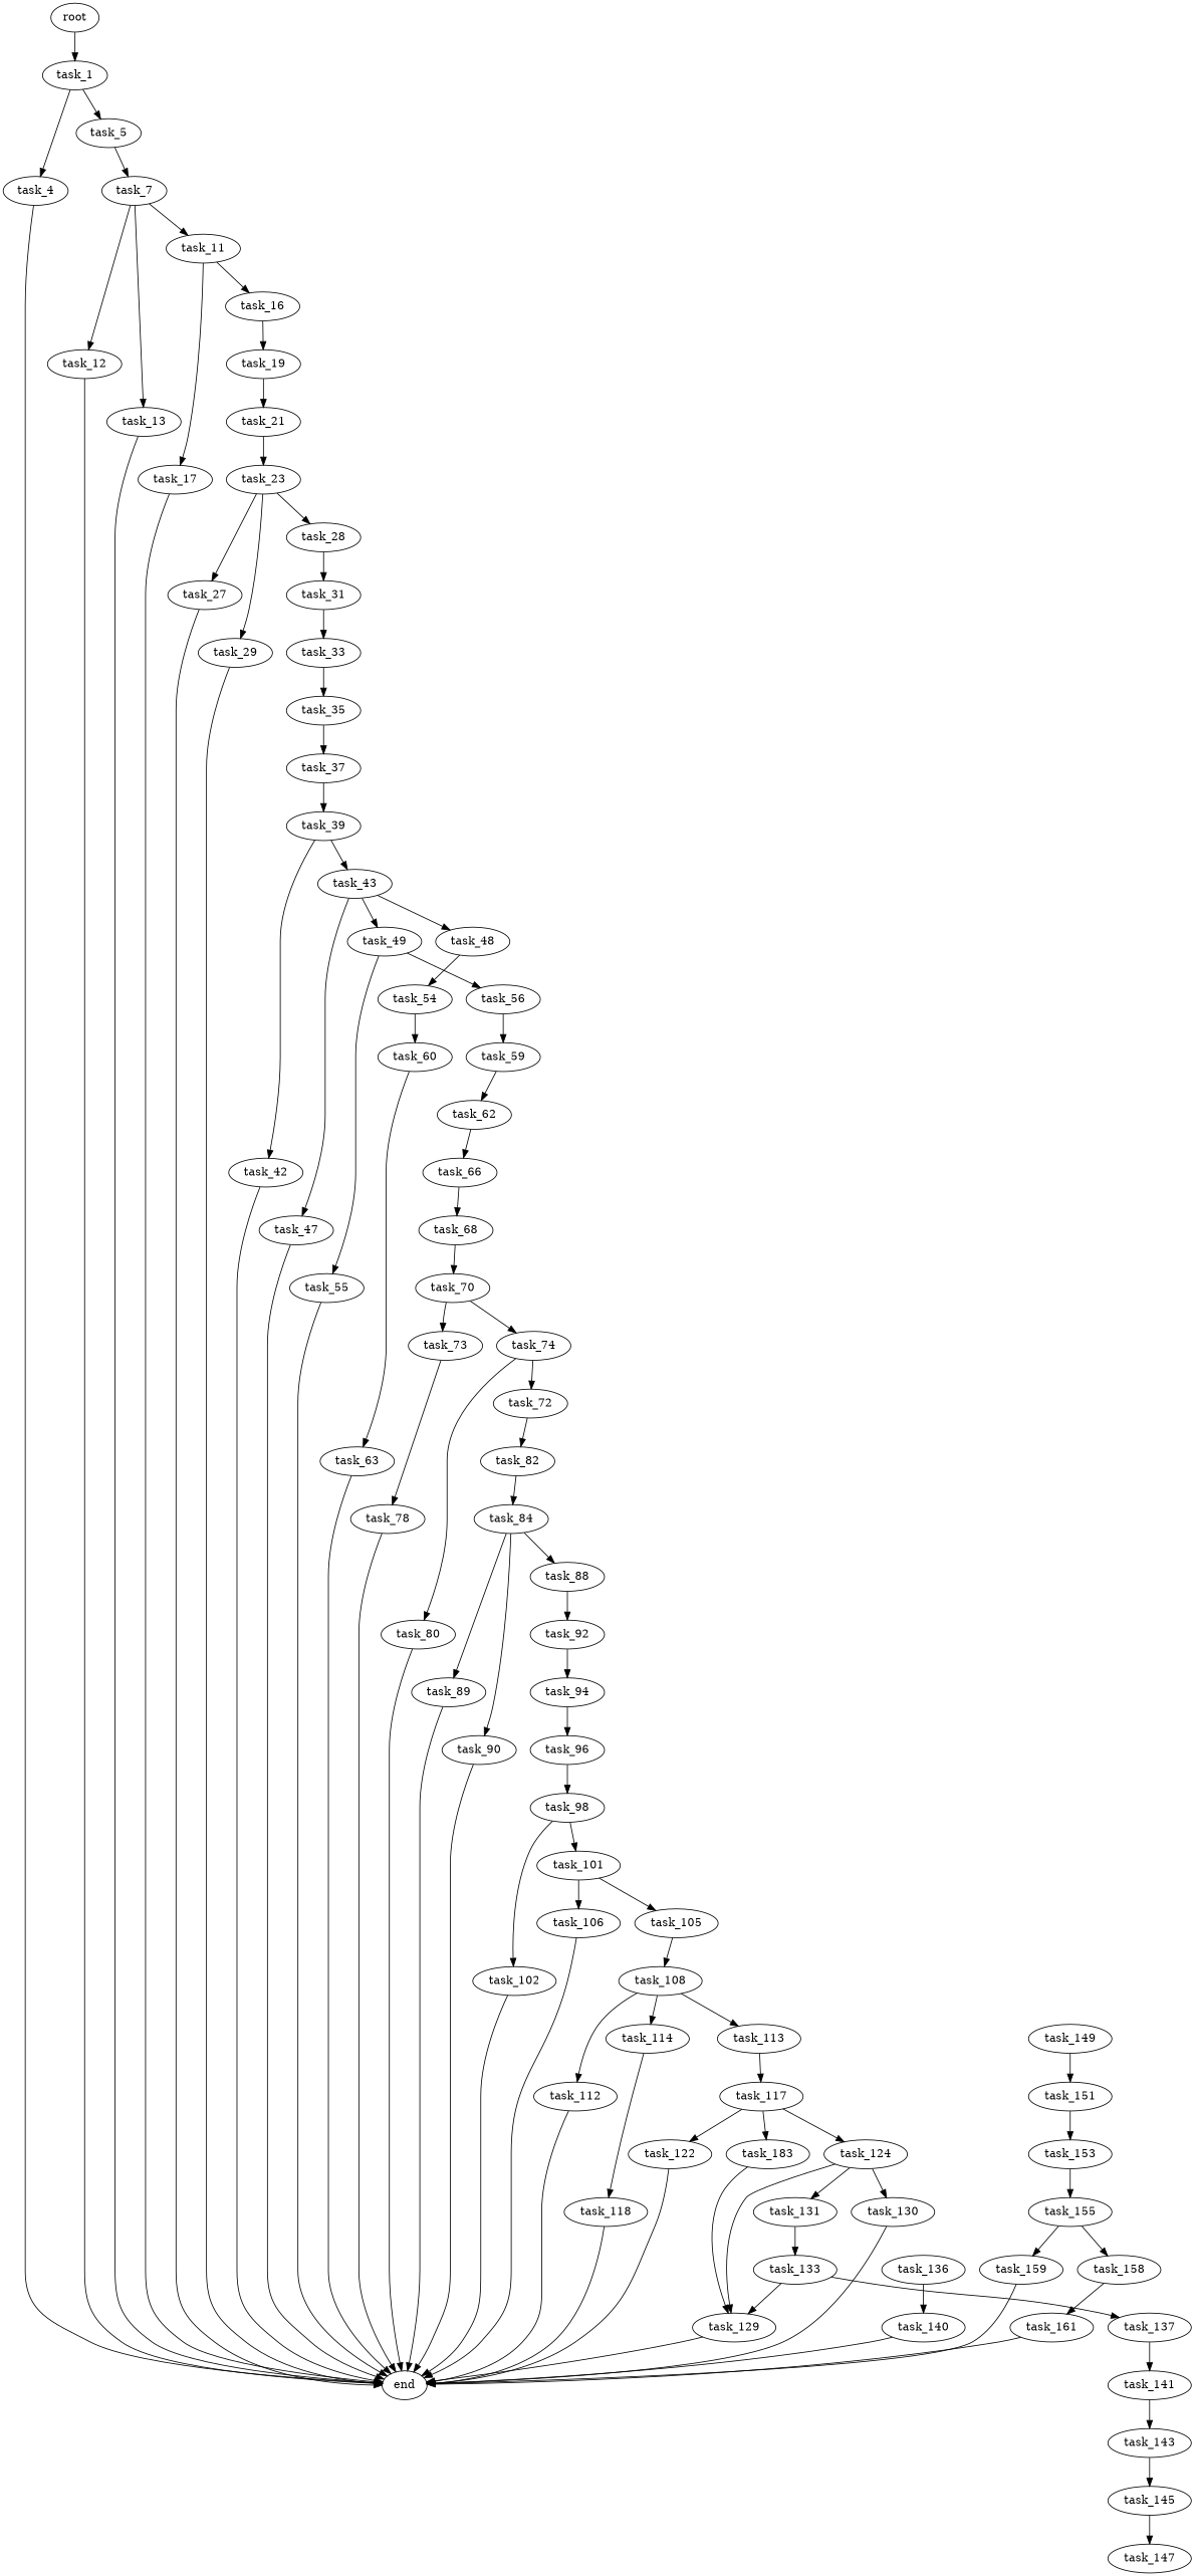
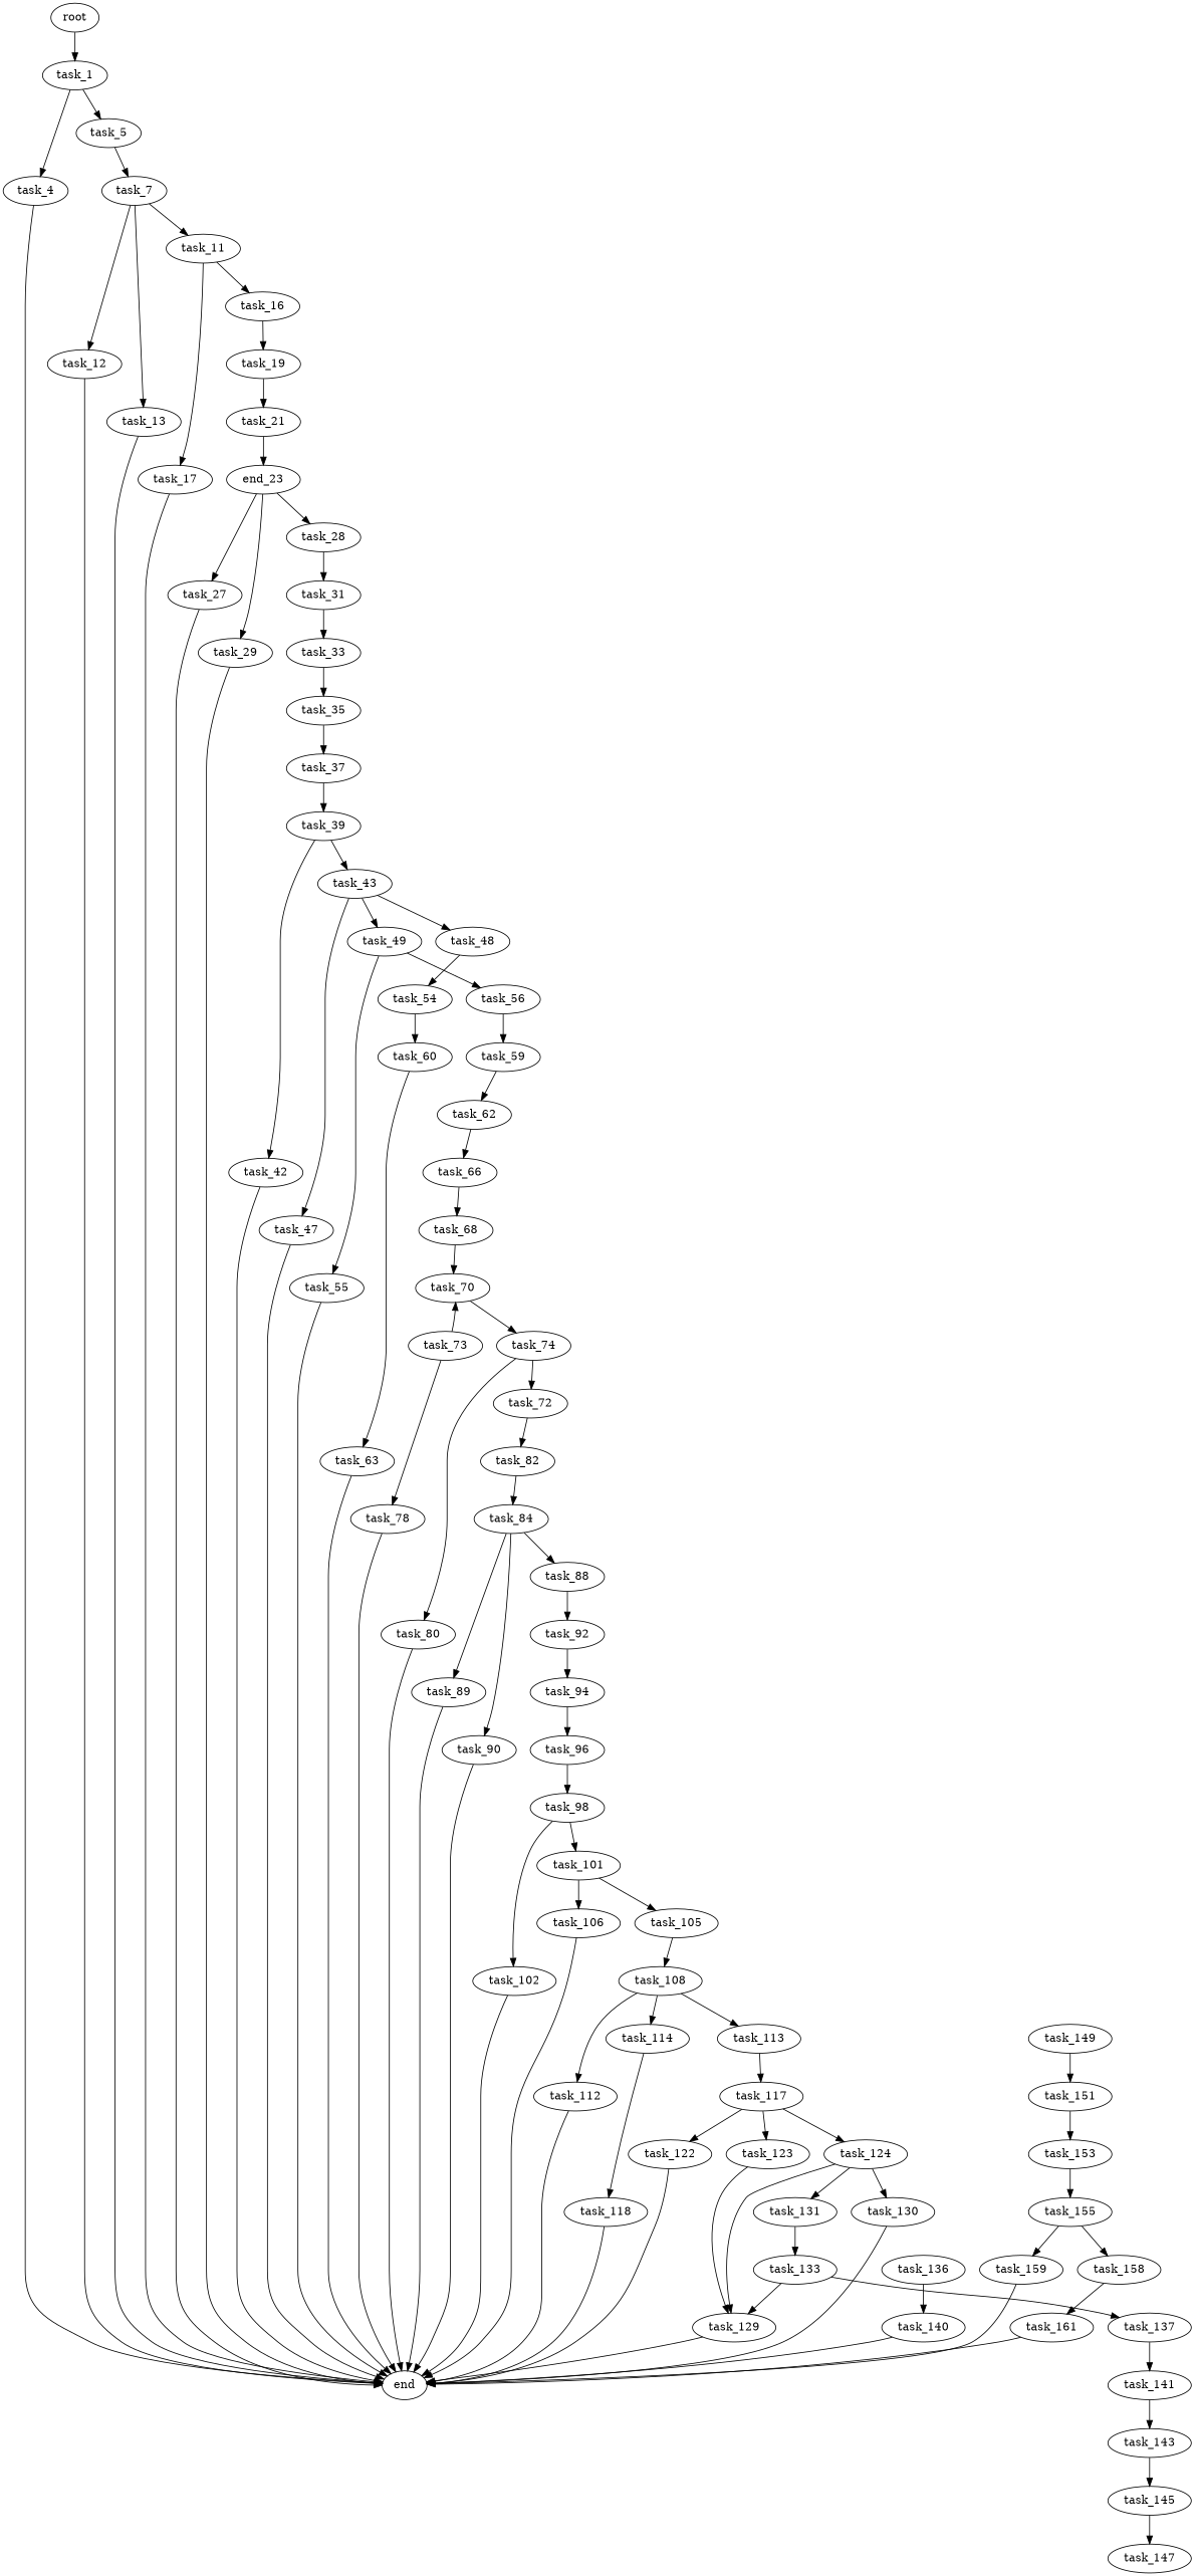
  digraph {
    root
    task_1
    task_4
    task_5
    end
    task_7
    task_11
    task_12
    task_13
    task_16
    task_17
    task_19
    task_21
-   task_23
+   task_23 [label=end_23]
    task_27
    task_28
    task_29
    task_31
    task_33
    task_35
    task_37
    task_39
    task_42
    task_43
    task_47
    task_48
    task_49
    task_54
    task_55
    task_56
    task_60
    task_59
    task_63
    n34 [label=task_62]
    task_66
    task_68
    task_70
    task_73
    task_74
    task_78
    n41 [label=task_72]
    task_80
    task_82
    task_84
    task_88
    task_89
    task_90
    task_92
    task_94
    task_96
    task_98
    task_101
    task_102
    task_105
    task_106
    task_108
    task_112
    task_113
    task_114
    task_117
    task_118
    task_122
-   task_123 [label=task_183]
+   task_123
    task_124
    task_129
    task_130
    task_131
    task_133
    task_137
    task_136
    task_140
    task_141
    task_143
    task_145
    task_147
    task_149
    task_151
    task_153
    task_155
    task_158
    task_159
    task_161
    root -> task_1
    task_1 -> task_4
    task_1 -> task_5
    task_4 -> end
    task_5 -> task_7
    task_7 -> task_11
    task_7 -> task_12
    task_7 -> task_13
    task_11 -> task_16
    task_11 -> task_17
    task_12 -> end
    task_13 -> end
    task_16 -> task_19
    task_17 -> end
    task_19 -> task_21
    task_21 -> task_23
    task_23 -> task_27
    task_23 -> task_28
    task_23 -> task_29
    task_27 -> end
    task_28 -> task_31
    task_29 -> end
    task_31 -> task_33
    task_33 -> task_35
    task_35 -> task_37
    task_37 -> task_39
    task_39 -> task_42
    task_39 -> task_43
    task_42 -> end
    task_43 -> task_47
    task_43 -> task_48
    task_43 -> task_49
    task_47 -> end
    task_48 -> task_54
    task_49 -> task_55
    task_49 -> task_56
    task_54 -> task_60
    task_55 -> end
    task_56 -> task_59
    task_60 -> task_63
    task_59 -> n34
    task_63 -> end
    n34 -> task_66
    task_66 -> task_68
    task_68 -> task_70
-   task_70 -> task_73
+   task_73 -> task_70
    task_70 -> task_74
    task_73 -> task_78
    task_74 -> n41
    task_74 -> task_80
    task_78 -> end
    n41 -> task_82
    task_80 -> end
    task_82 -> task_84
    task_84 -> task_88
    task_84 -> task_89
    task_84 -> task_90
    task_88 -> task_92
    task_89 -> end
    task_90 -> end
    task_92 -> task_94
    task_94 -> task_96
    task_96 -> task_98
    task_98 -> task_101
    task_98 -> task_102
    task_101 -> task_105
    task_101 -> task_106
    task_102 -> end
    task_105 -> task_108
    task_106 -> end
    task_108 -> task_112
    task_108 -> task_113
    task_108 -> task_114
    task_112 -> end
    task_113 -> task_117
    task_114 -> task_118
    task_117 -> task_122
    task_117 -> task_123
    task_117 -> task_124
    task_118 -> end
    task_122 -> end
    task_123 -> task_129
    task_124 -> task_129
    task_124 -> task_130
    task_124 -> task_131
    task_129 -> end
    task_130 -> end
    task_131 -> task_133
    task_133 -> task_129
    task_133 -> task_137
    task_137 -> task_141
    task_136 -> task_140
    task_140 -> end
    task_141 -> task_143
    task_143 -> task_145
    task_145 -> task_147
    task_149 -> task_151
    task_151 -> task_153
    task_153 -> task_155
    task_155 -> task_158
    task_155 -> task_159
    task_158 -> task_161
    task_159 -> end
    task_161 -> end
  }
